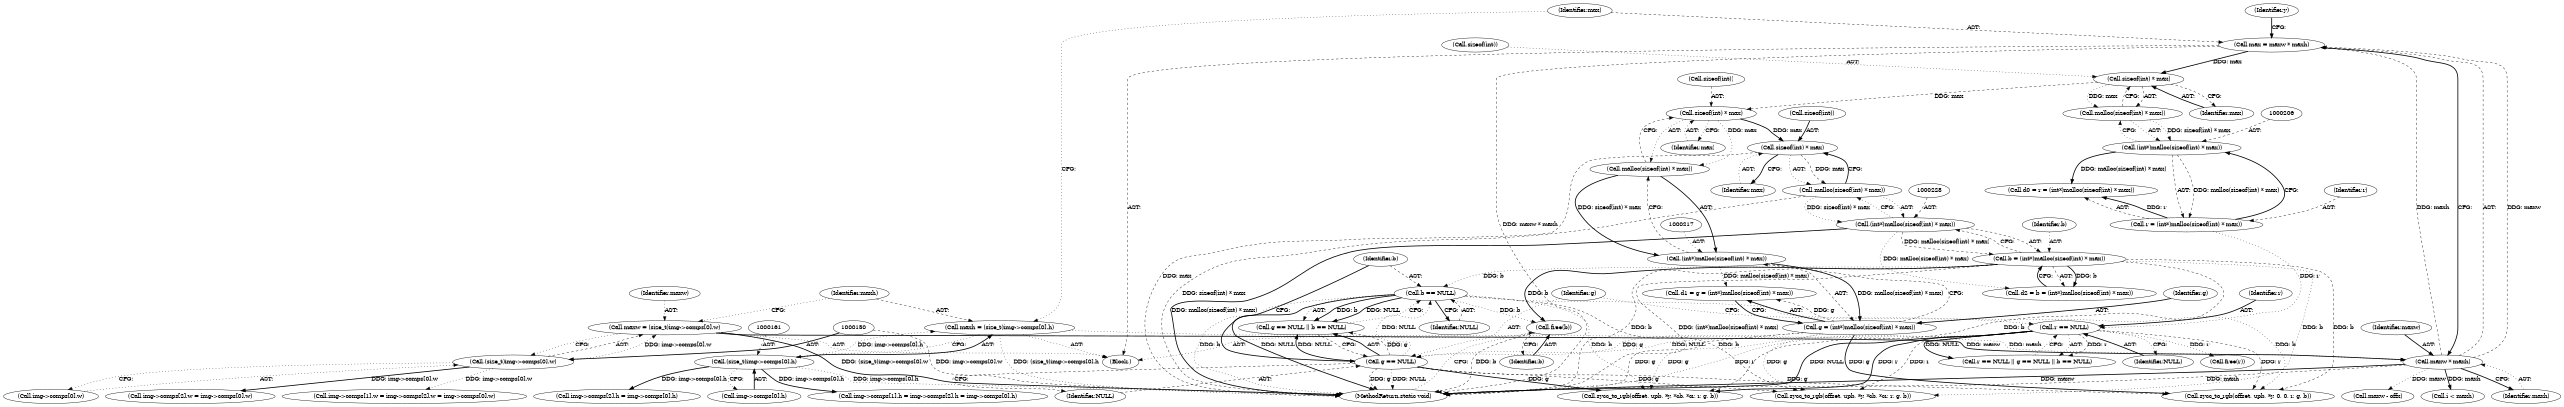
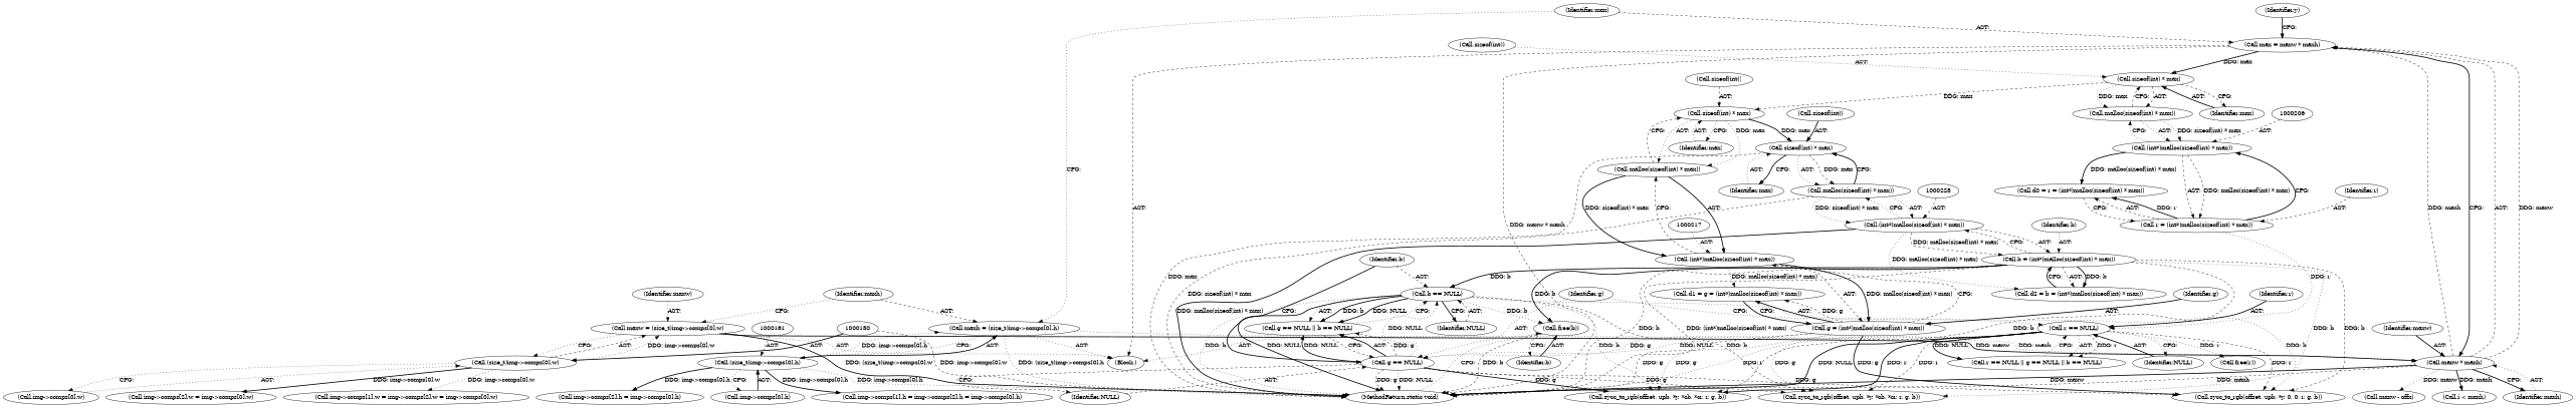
  digraph {
    edge [style=dotted]
    n1 [label="(Call,free(b))"]
    n2 [label="(Block,)"]
    n3 [label="(MethodReturn,static void)"]
    n4 [label="(Identifier,b)"]
    n5 [label="(Call,b = (int*)malloc(sizeof(int) * max))"]
    n6 [label="(Call,(int*)malloc(sizeof(int) * max))"]
    n7 [label="(Call,b == NULL)"]
    n8 [label="(Call,d2 = b = (int*)malloc(sizeof(int) * max))"]
    n9 [label="(Call,sycc_to_rgb(offset, upb, *y, *cb, *cr, r, g, b))"]
    n10 [label="(Call,sycc_to_rgb(offset, upb, *y, 0, 0, r, g, b))"]
    n11 [label="(Call,sycc_to_rgb(offset, upb, *y, *cb, *cr, r, g, b))"]
    n12 [label="(Call,malloc(sizeof(int) * max))"]
    n13 [label="(Identifier,NULL)"]
    n14 [label="(Call,g == NULL || b == NULL)"]
    n15 [label="(Call,sizeof(int) * max)"]
    n16 [label="(Identifier,max)"]
    n17 [label="(Call,sizeof(int) * max)"]
    n18 [label="(Call,malloc(sizeof(int) * max))"]
    n19 [label="(Identifier,max)"]
    n20 [label="(Call,(int*)malloc(sizeof(int) * max))"]
    n21 [label="(Call,sizeof(int) * max)"]
    n22 [label="(Call,malloc(sizeof(int) * max))"]
    n23 [label="(Identifier,max)"]
    n24 [label="(Call,(int*)malloc(sizeof(int) * max))"]
    n25 [label="(Call,max = maxw * maxh)"]
    n26 [label="(Call,maxw * maxh)"]
    n27 [label="(Call,maxw - offx)"]
    n28 [label="(Call,i < maxh)"]
    n29 [label="(Identifier,maxh)"]
    n30 [label="(Call,maxw = (size_t)img->comps[0].w)"]
    n31 [label="(Call,(size_t)img->comps[0].w)"]
    n32 [label="(Call,img->comps[0].w)"]
    n33 [label="(Call,img->comps[2].w = img->comps[0].w)"]
    n34 [label="(Call,img->comps[1].w = img->comps[2].w = img->comps[0].w)"]
    n35 [label="(Call,maxh = (size_t)img->comps[0].h)"]
    n36 [label="(Call,(size_t)img->comps[0].h)"]
    n37 [label="(Call,img->comps[2].h = img->comps[0].h)"]
    n38 [label="(Call,img->comps[0].h)"]
    n39 [label="(Call,img->comps[1].h = img->comps[2].h = img->comps[0].h)"]
    n40 [label="(Call,g == NULL)"]
    n41 [label="(Identifier,NULL)"]
    n42 [label="(Call,g = (int*)malloc(sizeof(int) * max))"]
    n43 [label="(Call,d1 = g = (int*)malloc(sizeof(int) * max))"]
    n44 [label="(Call,r == NULL)"]
    n45 [label="(Call,free(r))"]
    n46 [label="(Call,r == NULL || g == NULL || b == NULL)"]
    n47 [label="(Identifier,NULL)"]
    n48 [label="(Call,r = (int*)malloc(sizeof(int) * max))"]
    n49 [label="(Call,d0 = r = (int*)malloc(sizeof(int) * max))"]
    n50 [label="(Identifier,y)"]
    n51 [label="(Call,sizeof(int))"]
    n52 [label="(Identifier,g)"]
    n53 [label="(Identifier,r)"]
    n54 [label="(Identifier,maxw)"]
    n55 [label="(Identifier,r)"]
    n56 [label="(Identifier,maxh)"]
    n57 [label="(Identifier,b)"]
    n58 [label="(Identifier,g)"]
    n59 [label="(Identifier,b)"]
    n60 [label="(Identifier,max)"]
    n61 [label="(Call,sizeof(int))"]
    n62 [label="(Call,sizeof(int))"]
    n63 [label="(Identifier,maxw)"]
    1000228
    1000150
    1000161
    1000217
    1000206
    n1 -> n2 [label="AST: "]
    n1 -> n3 [label="DDG: b" style=dashed]
    n1 -> n4 [label="CFG: " style=dashed]
    n3 -> n1 [label="CFG: "]
    n4 -> n1 [label="AST: " style=bold]
    n5 -> n1 [label="DDG: b" style=bold]
    n5 -> n3 [label="DDG: (int*)malloc(sizeof(int) * max)" style=dashed]
    n5 -> n3 [label="DDG: b" style=dashed]
    n5 -> n6 [label="CFG: " style=dashed]
-   n5 -> n7 [label="DDG: b"]
+   n5 -> n7 [label="DDG: b" style=bold]
    n5 -> n8 [label="AST: " style=dashed]
    n5 -> n8 [label="DDG: b" style=bold]
    n5 -> n9 [label="DDG: b" style=dashed]
    n5 -> n10 [label="DDG: b" style=dashed]
    n5 -> n11 [label="DDG: b"]
    n6 -> n3 [label="DDG: malloc(sizeof(int) * max)" style=bold]
    n6 -> n5 [label="AST: " style=dashed]
    n6 -> n5 [label="DDG: malloc(sizeof(int) * max)" style=dashed]
    n6 -> n8 [label="DDG: malloc(sizeof(int) * max)"]
    n6 -> n12 [label="CFG: "]
    n7 -> n1 [label="DDG: b"]
    n7 -> n3 [label="DDG: b"]
    n7 -> n3 [label="DDG: NULL" style=bold]
    n7 -> n9 [label="DDG: b"]
    n7 -> n10 [label="DDG: b"]
    n7 -> n11 [label="DDG: b" style=dashed]
    n7 -> n13 [label="CFG: " style=bold]
    n7 -> n14 [label="AST: "]
    n7 -> n14 [label="DDG: b" style=bold]
    n7 -> n14 [label="DDG: NULL" style=bold]
    n8 -> n5 [label="CFG: " style=bold]
    n12 -> n3 [label="DDG: sizeof(int) * max" style=dashed]
    n12 -> n6 [label="AST: "]
    n12 -> n6 [label="DDG: sizeof(int) * max"]
    n12 -> n15 [label="CFG: " style=bold]
    n13 -> n7 [label="AST: " style=dashed]
    n14 -> n7 [label="CFG: "]
    n14 -> n40 [label="CFG: " style=dashed]
    n15 -> n3 [label="DDG: max" style=dashed]
    n15 -> n12 [label="AST: "]
    n15 -> n12 [label="DDG: max" style=dashed]
    n15 -> n16 [label="CFG: " style=bold]
    n16 -> n15 [label="AST: "]
    n17 -> n15 [label="DDG: max" style=bold]
    n17 -> n18 [label="AST: "]
    n17 -> n18 [label="DDG: max"]
    n17 -> n19 [label="CFG: "]
    n18 -> n17 [label="CFG: " style=dashed]
    n18 -> n20 [label="AST: " style=bold]
    n18 -> n20 [label="DDG: sizeof(int) * max" style=bold]
    n19 -> n17 [label="AST: "]
    n20 -> n18 [label="CFG: " style=dashed]
    n20 -> n42 [label="AST: " style=dashed]
    n20 -> n42 [label="DDG: malloc(sizeof(int) * max)" style=bold]
    n20 -> n43 [label="DDG: malloc(sizeof(int) * max)"]
    n21 -> n17 [label="DDG: max" style=dashed]
    n21 -> n22 [label="AST: " style=dashed]
    n21 -> n22 [label="DDG: max"]
    n21 -> n23 [label="CFG: " style=dashed]
    n22 -> n21 [label="CFG: " style=dashed]
    n22 -> n24 [label="AST: "]
    n22 -> n24 [label="DDG: sizeof(int) * max"]
    n23 -> n21 [label="AST: " style=bold]
    n24 -> n22 [label="CFG: "]
    n24 -> n48 [label="AST: " style=dashed]
    n24 -> n48 [label="DDG: malloc(sizeof(int) * max)" style=dashed]
    n24 -> n49 [label="DDG: malloc(sizeof(int) * max)" style=bold]
    n25 -> n2 [label="AST: " style=dashed]
    n25 -> n3 [label="DDG: maxw * maxh" style=dashed]
    n25 -> n21 [label="DDG: max" style=bold]
    n25 -> n26 [label="CFG: " style=bold]
    n26 -> n3 [label="DDG: maxw" style=bold]
    n26 -> n3 [label="DDG: maxh" style=dashed]
    n26 -> n25 [label="AST: " style=dashed]
    n26 -> n25 [label="DDG: maxw" style=dashed]
    n26 -> n25 [label="DDG: maxh" style=dashed]
    n26 -> n27 [label="DDG: maxw"]
    n26 -> n28 [label="DDG: maxh" style=bold]
    n26 -> n29 [label="CFG: " style=bold]
    n29 -> n26 [label="AST: "]
    n30 -> n2 [label="AST: "]
    n30 -> n3 [label="DDG: (size_t)img->comps[0].w" style=bold]
    n30 -> n26 [label="DDG: maxw" style=bold]
    n30 -> n31 [label="CFG: "]
    n31 -> n30 [label="AST: " style=dashed]
    n31 -> n30 [label="DDG: img->comps[0].w"]
    n31 -> n32 [label="CFG: "]
    n31 -> n33 [label="DDG: img->comps[0].w" style=bold]
    n31 -> n34 [label="DDG: img->comps[0].w"]
    n32 -> n31 [label="AST: "]
    n35 -> n2 [label="AST: "]
    n35 -> n3 [label="DDG: (size_t)img->comps[0].h"]
    n35 -> n26 [label="DDG: maxh"]
    n35 -> n36 [label="CFG: "]
    n36 -> n3 [label="DDG: img->comps[0].h"]
    n36 -> n35 [label="AST: " style=bold]
    n36 -> n35 [label="DDG: img->comps[0].h"]
    n36 -> n37 [label="DDG: img->comps[0].h" style=bold]
    n36 -> n38 [label="CFG: "]
    n36 -> n39 [label="DDG: img->comps[0].h" style=bold]
    n38 -> n36 [label="AST: " style=bold]
    n40 -> n3 [label="DDG: NULL"]
    n40 -> n3 [label="DDG: g" style=dashed]
    n40 -> n7 [label="DDG: NULL"]
    n40 -> n9 [label="DDG: g" style=bold]
    n40 -> n10 [label="DDG: g" style=dashed]
    n40 -> n11 [label="DDG: g" style=dashed]
    n40 -> n14 [label="AST: " style=bold]
    n40 -> n14 [label="DDG: g" style=dashed]
    n40 -> n14 [label="DDG: NULL" style=bold]
    n40 -> n41 [label="CFG: " style=dashed]
    n41 -> n40 [label="AST: " style=dashed]
    n42 -> n3 [label="DDG: g" style=dashed]
    n42 -> n9 [label="DDG: g"]
    n42 -> n10 [label="DDG: g" style=bold]
    n42 -> n11 [label="DDG: g"]
    n42 -> n20 [label="CFG: " style=dashed]
    n42 -> n40 [label="DDG: g"]
    n42 -> n43 [label="AST: " style=bold]
    n42 -> n43 [label="DDG: g" style=dashed]
    n43 -> n42 [label="CFG: " style=bold]
    n44 -> n3 [label="DDG: r"]
    n44 -> n3 [label="DDG: NULL" style=bold]
    n44 -> n9 [label="DDG: r" style=bold]
    n44 -> n10 [label="DDG: r" style=dashed]
    n44 -> n11 [label="DDG: r" style=dashed]
    n44 -> n40 [label="DDG: NULL"]
    n44 -> n45 [label="DDG: r"]
    n44 -> n46 [label="AST: "]
    n44 -> n46 [label="DDG: r" style=dashed]
    n44 -> n46 [label="DDG: NULL" style=bold]
    n44 -> n47 [label="CFG: "]
    n46 -> n44 [label="CFG: "]
    n47 -> n44 [label="AST: " style=bold]
    n48 -> n24 [label="CFG: " style=bold]
    n48 -> n44 [label="DDG: r"]
    n48 -> n49 [label="AST: " style=dashed]
    n48 -> n49 [label="DDG: r" style=bold]
+   n49 -> n48 [label="CFG: " style=dashed]
    n50 -> n25 [label="CFG: " style=bold]
    n51 -> n17 [label="AST: " style=dashed]
    n52 -> n42 [label="AST: " style=bold]
    n53 -> n48 [label="AST: " style=dashed]
    n54 -> n30 [label="AST: "]
    n55 -> n44 [label="AST: " style=bold]
    n56 -> n30 [label="CFG: "]
    n56 -> n35 [label="AST: " style=dashed]
    n57 -> n7 [label="AST: " style=dashed]
    n57 -> n40 [label="CFG: " style=bold]
    n58 -> n40 [label="AST: "]
    n58 -> n44 [label="CFG: "]
    n59 -> n5 [label="AST: "]
    n60 -> n25 [label="AST: " style=dashed]
    n60 -> n35 [label="CFG: "]
    n61 -> n15 [label="AST: " style=bold]
    n62 -> n21 [label="AST: "]
    n63 -> n26 [label="AST: " style=bold]
    1000228 -> n6 [label="AST: " style=dashed]
    1000150 -> n3 [label="DDG: img->comps[0].w" style=dashed]
    1000150 -> n31 [label="AST: " style=bold]
    1000161 -> n36 [label="AST: " style=dashed]
    1000217 -> n20 [label="AST: "]
    1000206 -> n24 [label="AST: " style=dashed]
  }
